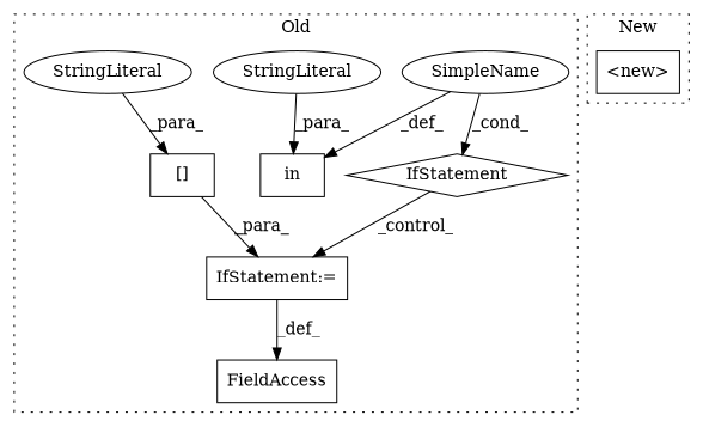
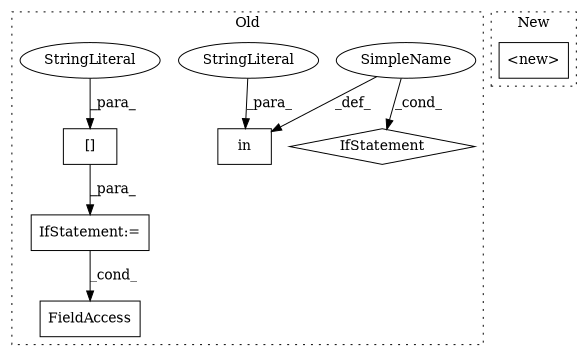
  digraph {
    node [a=45 l=6 s=2882 shape=box]
    n1 [a=105 l=16 label=in]
    n2 [a=25 l="8,2" label=IfStatement s="2874,2898" shape=diamond]
    n3 [a=7 l=1 label="IfStatement:=" s=2918]
    n4 [a=42 label=SimpleName shape=ellipse l="" s=""]
    n5 [a=22 l=10 label=FieldAccess s=2908]
    n6 [label=StringLiteral shape=ellipse]
    n7 [a=2 l="7,1" label="[]" s="2919,2932"]
    n8 [label=StringLiteral s=2926 shape=ellipse]
    n9 [a=14 l=17 label="<new>" s=4957]
    subgraph cluster_1 {
      label=Old
      style=dotted
      n1
      n2
      n3
      n4
      n5
      n6
      n7
      n8
    }
    subgraph cluster_2 {
      label=New
      style=dotted
      n9
    }
-   n2 -> n3 [label=_control_]
-   n3 -> n5 [label=_def_]
+   n3 -> n5 [label=_cond_]
    n4 -> n1 [label=_def_]
    n4 -> n2 [label=_cond_]
    n6 -> n1 [label=_para_]
    n7 -> n3 [label=_para_]
    n8 -> n7 [label=_para_]
  }
